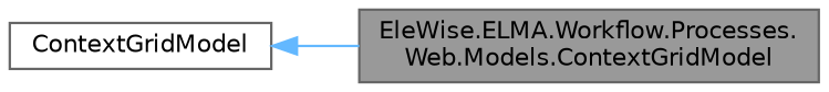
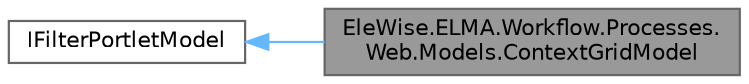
  digraph {
    rankdir=LR
    node [color=gray40 fontname=Helvetica fontsize=10 shape=box style=filled]
    n1 [fillcolor=grey60 fontcolor=black height=0.2 label="EleWise.ELMA.Workflow.Processes.\lWeb.Models.ContextGridModel" width=0.4]
-   n2 [fillcolor=white height=0.2 label=ContextGridModel width=0.4]
+   n2 [fillcolor=white height=0.2 label=IFilterPortletModel width=0.4]
    n2 -> n1 [color=steelblue1 dir=back fontname=Helvetica fontsize=10 labelfontname=Helvetica labelfontsize=10 style=solid]
  }
